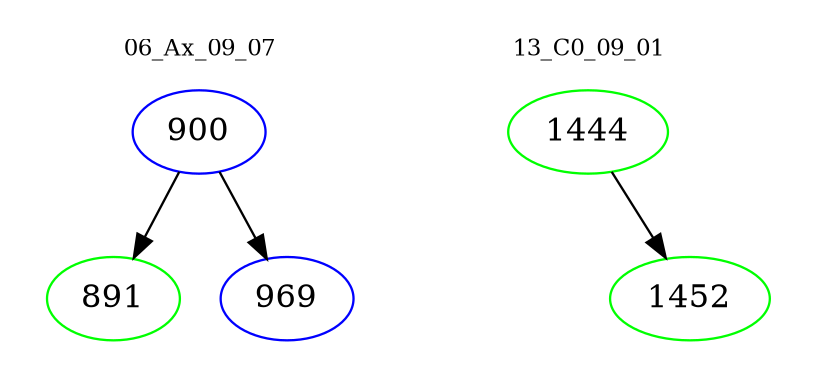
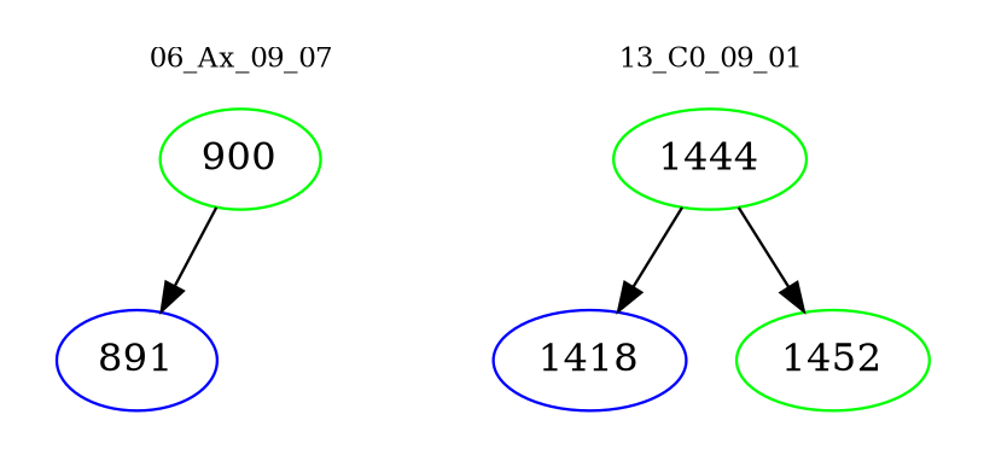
  digraph {
    node [color=blue]
    edge [color=black]
-   n1 [label=900]
-   n2 [color=green label=891]
-   n3 [label=969]
+   n1 [color=green label=900]
+   n2 [label=891]
    n4 [color=green label=1444]
+   n5 [label=1418]
    n6 [color=green label=1452]
    subgraph cluster_1 {
      color=white
      fontsize=10
      label="06_Ax_09_07"
      n1
      n2
-     n3
    }
    subgraph cluster_2 {
      color=white
      fontsize=10
      label="13_C0_09_01"
      n4
+     n5
      n6
    }
    n1 -> n2
-   n1 -> n3
+   n4 -> n5
    n4 -> n6
  }
